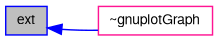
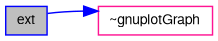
  digraph {
    rankdir=LR
    node [fontname=FreeSans fontsize=10 shape=record]
    n1 [color=blue fillcolor=grey75 fontcolor=black height=0.2 label=ext style=filled width=0.4]
    n2 [color=deeppink height=0.2 label="~gnuplotGraph" width=0.4]
-   n1 -> n2 [color=blue dir=back fontname=FreeSans fontsize=10 labelfontname=FreeSans labelfontsize=10 style=solid]
+   n2 -> n1 [color=blue dir=back fontname=FreeSans fontsize=10 labelfontname=FreeSans labelfontsize=10 style=solid]
  }
